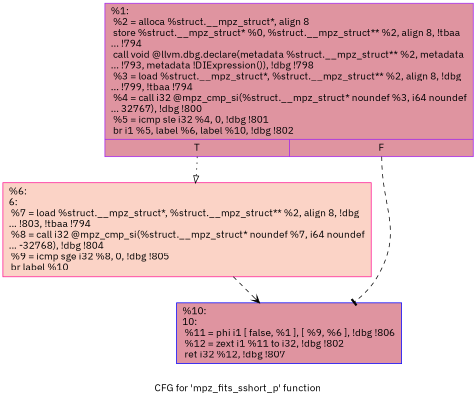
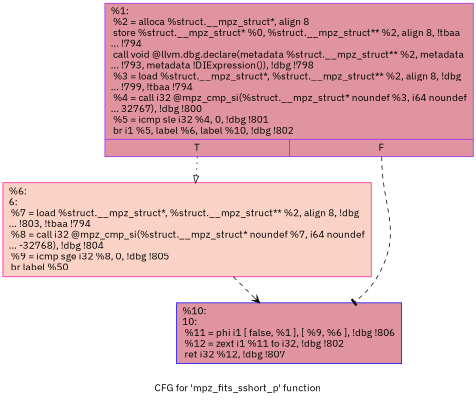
  digraph {
    label="CFG for 'mpz_fits_sshort_p' function"
    fontname="IBM Plex Sans"
    node [fillcolor="#b70d2870" shape=record style=filled fontname="IBM Plex Sans"]
    edge [style=dashed fontname="IBM Plex Sans"]
    n1 [color=purple label="{%1:\l  %2 = alloca %struct.__mpz_struct*, align 8\l  store %struct.__mpz_struct* %0, %struct.__mpz_struct** %2, align 8, !tbaa\l... !794\l  call void @llvm.dbg.declare(metadata %struct.__mpz_struct** %2, metadata\l... !793, metadata !DIExpression()), !dbg !798\l  %3 = load %struct.__mpz_struct*, %struct.__mpz_struct** %2, align 8, !dbg\l... !799, !tbaa !794\l  %4 = call i32 @mpz_cmp_si(%struct.__mpz_struct* noundef %3, i64 noundef\l... 32767), !dbg !800\l  %5 = icmp sle i32 %4, 0, !dbg !801\l  br i1 %5, label %6, label %10, !dbg !802\l|{<s0>T|<s1>F}}"]
-   n2 [color=deeppink fillcolor="#f59c7d70" label="{%6:\l6:                                                \l  %7 = load %struct.__mpz_struct*, %struct.__mpz_struct** %2, align 8, !dbg\l... !803, !tbaa !794\l  %8 = call i32 @mpz_cmp_si(%struct.__mpz_struct* noundef %7, i64 noundef\l... -32768), !dbg !804\l  %9 = icmp sge i32 %8, 0, !dbg !805\l  br label %10\l}"]
+   n2 [color=deeppink fillcolor="#f59c7d70" label="{%6:\l6:                                                \l  %7 = load %struct.__mpz_struct*, %struct.__mpz_struct** %2, align 8, !dbg\l... !803, !tbaa !794\l  %8 = call i32 @mpz_cmp_si(%struct.__mpz_struct* noundef %7, i64 noundef\l... -32768), !dbg !804\l  %9 = icmp sge i32 %8, 0, !dbg !805\l  br label %50\l}"]
    n3 [color=blue label="{%10:\l10:                                               \l  %11 = phi i1 [ false, %1 ], [ %9, %6 ], !dbg !806\l  %12 = zext i1 %11 to i32, !dbg !802\l  ret i32 %12, !dbg !807\l}"]
    n1 -> n2 [tailport=s0 style=dotted arrowhead=onormal]
    n1 -> n3 [tailport=s1 arrowhead=tee]
    n2 -> n3 [arrowhead=vee]
  }
